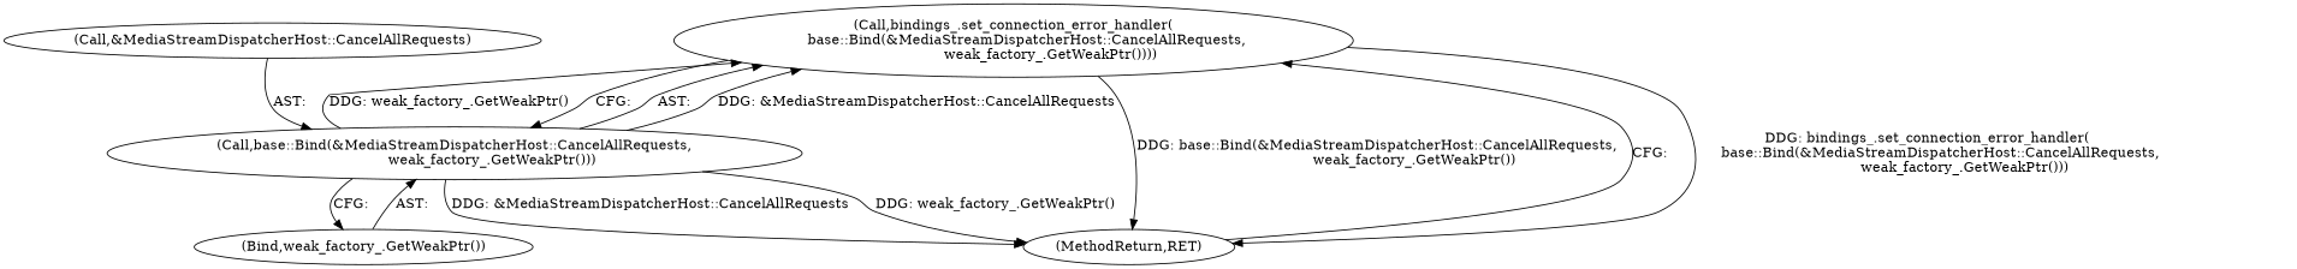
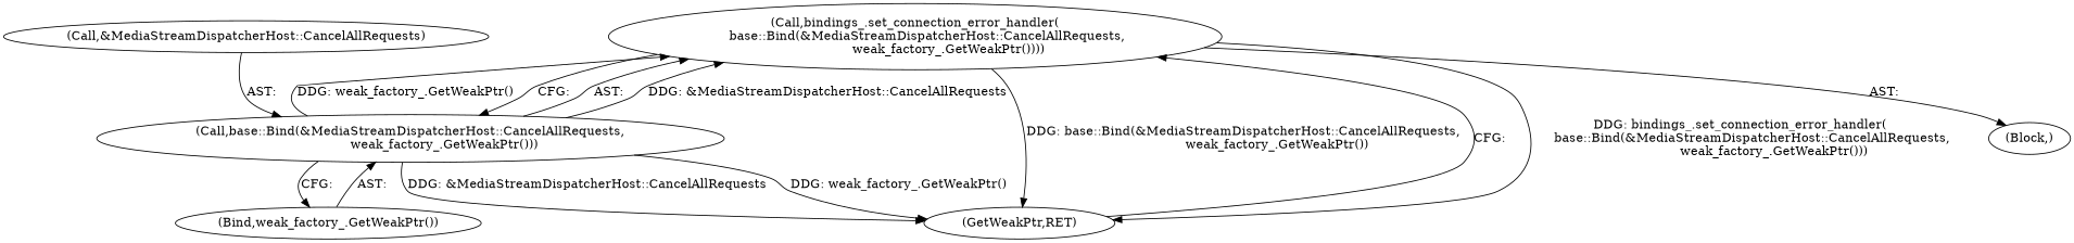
  digraph {
    n1 [label="(Call,bindings_.set_connection_error_handler(\n      base::Bind(&MediaStreamDispatcherHost::CancelAllRequests,\n                 weak_factory_.GetWeakPtr())))"]
    n2 [label="(Call,base::Bind(&MediaStreamDispatcherHost::CancelAllRequests,\n                 weak_factory_.GetWeakPtr()))"]
-   n4 [label="(MethodReturn,RET)"]
+   n3 [label="(Block,)"]
+   n4 [label="(GetWeakPtr,RET)"]
    n5 [label="(Bind,weak_factory_.GetWeakPtr())"]
    n6 [label="(Call,&MediaStreamDispatcherHost::CancelAllRequests)"]
    n1 -> n2 [label="CFG: "]
+   n1 -> n3 [label="AST: "]
    n1 -> n4 [label="DDG: base::Bind(&MediaStreamDispatcherHost::CancelAllRequests,\n                 weak_factory_.GetWeakPtr())"]
    n1 -> n4 [label="DDG: bindings_.set_connection_error_handler(\n      base::Bind(&MediaStreamDispatcherHost::CancelAllRequests,\n                 weak_factory_.GetWeakPtr()))"]
    n2 -> n1 [label="AST: "]
    n2 -> n1 [label="DDG: &MediaStreamDispatcherHost::CancelAllRequests"]
    n2 -> n1 [label="DDG: weak_factory_.GetWeakPtr()"]
    n2 -> n4 [label="DDG: weak_factory_.GetWeakPtr()"]
    n2 -> n4 [label="DDG: &MediaStreamDispatcherHost::CancelAllRequests"]
    n2 -> n5 [label="CFG: "]
    n4 -> n1 [label="CFG: "]
    n5 -> n2 [label="AST: "]
    n6 -> n2 [label="AST: "]
  }
